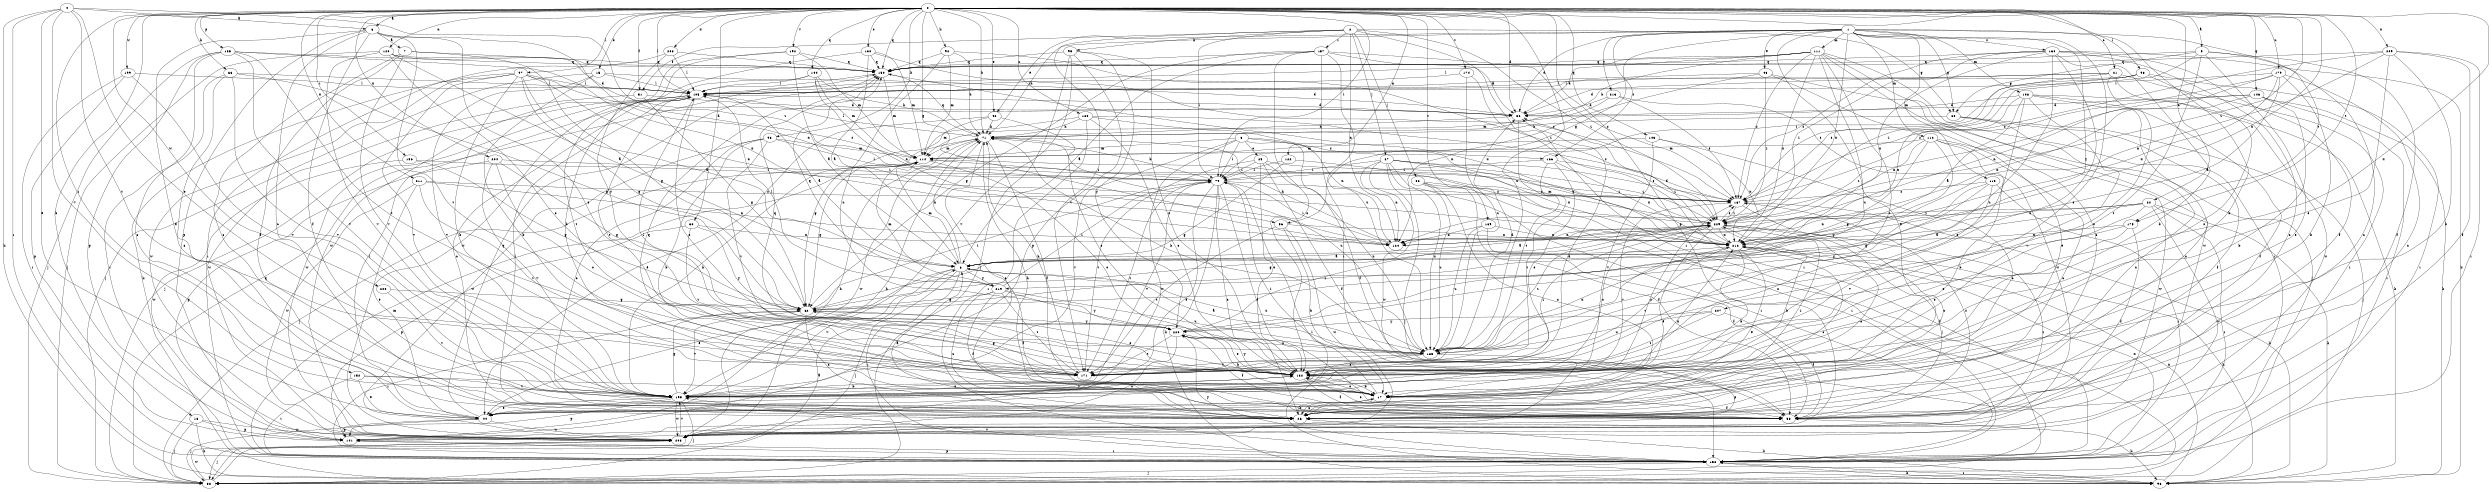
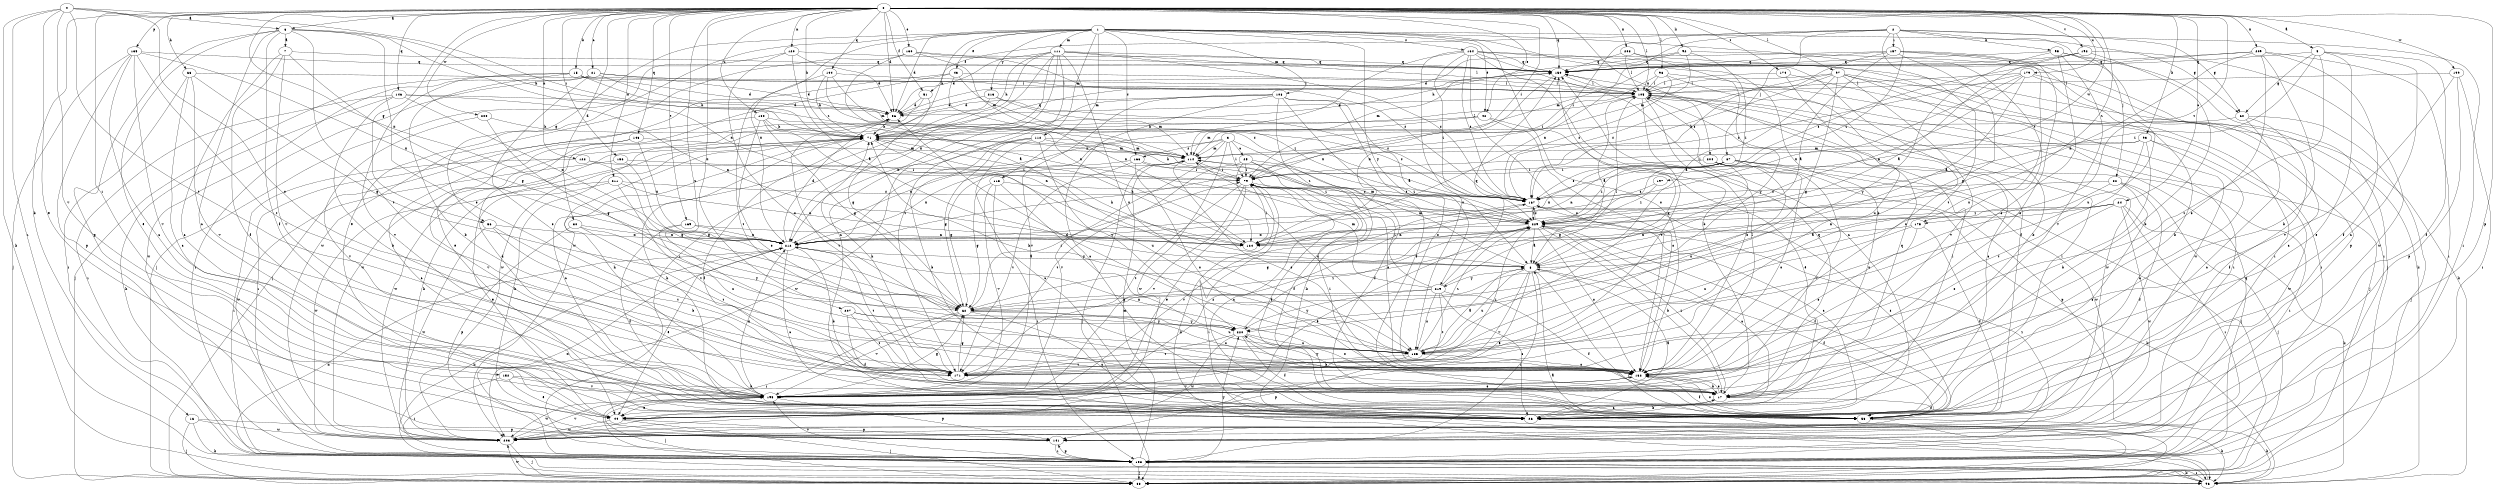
  strict digraph {
    0
    5
    6
    15
    16
    21
    24
    30
    36
    42
    51
    56
    66
    71
    79
    92
    93
    97
    98
    105
    120
    122
    130
    135
    141
    143
    144
    146
    150
    152
    156
    169
    174
    175
    179
    180
    185
    192
+   197
    199
    200
    204
    207
    208
    209
    211
    212
    229
    44
    60
    n51 [label=171]
    53
    26
    132
    124
    7
    17
    195
    88
    203
    96
    158
    167
    8
    220
    114
    62
    1
    43
    108
    111
    112
    113
    164
    166
    213
    219
    2
    82
    87
    95
    157
    3
    25
    4
    0 -> 5 [label=a]
    0 -> 6 [label=a]
    0 -> 15 [label=b]
    0 -> 16 [label=b]
    0 -> 21 [label=c]
    0 -> 24 [label=c]
    0 -> 30 [label=d]
    0 -> 36 [label=d]
    0 -> 42 [label=e]
    0 -> 51 [label=f]
    0 -> 56 [label=g]
    0 -> 66 [label=h]
    0 -> 71 [label=h]
    0 -> 79 [label=i]
    0 -> 92 [label=k]
    0 -> 93 [label=k]
    0 -> 97 [label=l]
    0 -> 98 [label=l]
    0 -> 105 [label=l]
    0 -> 120 [label=n]
    0 -> 122 [label=n]
    0 -> 130 [label=o]
    0 -> 135 [label=p]
    0 -> 141 [label=p]
    0 -> 143 [label=q]
    0 -> 144 [label=q]
    0 -> 146 [label=q]
    0 -> 150 [label=q]
    0 -> 152 [label=r]
    0 -> 156 [label=r]
    0 -> 169 [label=t]
    0 -> 174 [label=t]
    0 -> 175 [label=t]
    0 -> 179 [label=u]
    0 -> 180 [label=u]
    0 -> 185 [label=u]
    0 -> 192 [label=v]
+   0 -> 197 [label=w]
    0 -> 199 [label=w]
    0 -> 200 [label=w]
    0 -> 204 [label=x]
    0 -> 207 [label=x]
    0 -> 208 [label=x]
    0 -> 209 [label=x]
    0 -> 211 [label=x]
    0 -> 212 [label=x]
    0 -> 229 [label=z]
    5 -> 150 [label=q]
    5 -> 229 [label=z]
    5 -> 44 [label=e]
    5 -> 60 [label=g]
    5 -> n51 [label=t]
    5 -> 53 [label=f]
    5 -> 26 [label=c]
+   6 -> 71 [label=h]
    6 -> 141 [label=p]
    6 -> 44 [label=e]
    6 -> n51 [label=t]
    6 -> 53 [label=f]
    6 -> 26 [label=c]
    6 -> 132 [label=o]
    6 -> 124 [label=n]
    6 -> 7 [label=a]
    15 -> 36 [label=d]
+   15 -> 71 [label=h]
    15 -> 105 [label=l]
    15 -> 17 [label=b]
    15 -> 195 [label=v]
    15 -> 88 [label=j]
    16 -> 141 [label=p]
    16 -> 88 [label=j]
    16 -> 203 [label=w]
    16 -> 96 [label=k]
    21 -> 36 [label=d]
    21 -> 105 [label=l]
    21 -> 132 [label=o]
    21 -> 203 [label=w]
    21 -> 158 [label=r]
    21 -> 167 [label=s]
    24 -> 229 [label=z]
    24 -> 132 [label=o]
    24 -> 124 [label=n]
    24 -> 203 [label=w]
    24 -> 96 [label=k]
    24 -> 158 [label=r]
    24 -> 8 [label=a]
    30 -> 141 [label=p]
    30 -> 212 [label=x]
    30 -> n51 [label=t]
    30 -> 220 [label=y]
    36 -> 71 [label=h]
    36 -> n51 [label=t]
    42 -> 71 [label=h]
    42 -> 44 [label=e]
    42 -> 132 [label=o]
    42 -> 114 [label=m]
    51 -> 36 [label=d]
    51 -> 203 [label=w]
    51 -> 62 [label=g]
    56 -> 212 [label=x]
    56 -> n51 [label=t]
    56 -> 17 [label=b]
    56 -> 203 [label=w]
    66 -> 105 [label=l]
    66 -> 26 [label=c]
    66 -> 195 [label=v]
    66 -> 158 [label=r]
    66 -> 62 [label=g]
    71 -> 105 [label=l]
    71 -> 150 [label=q]
    71 -> 185 [label=u]
    71 -> 53 [label=f]
    71 -> 26 [label=c]
    71 -> 203 [label=w]
    71 -> 114 [label=m]
    79 -> 71 [label=h]
    79 -> 44 [label=e]
    79 -> n51 [label=t]
    79 -> 53 [label=f]
    79 -> 26 [label=c]
    79 -> 195 [label=v]
    79 -> 96 [label=k]
    79 -> 167 [label=s]
    92 -> 71 [label=h]
    92 -> 150 [label=q]
    92 -> 185 [label=u]
    92 -> 229 [label=z]
    92 -> 114 [label=m]
    93 -> 79 [label=i]
    93 -> n51 [label=t]
    93 -> 26 [label=c]
    93 -> 17 [label=b]
    93 -> 203 [label=w]
    93 -> 114 [label=m]
    97 -> 105 [label=l]
    97 -> 124 [label=n]
    97 -> 17 [label=b]
    97 -> 195 [label=v]
    97 -> 203 [label=w]
    97 -> 96 [label=k]
    97 -> 167 [label=s]
    97 -> 8 [label=a]
    97 -> 62 [label=g]
    98 -> 79 [label=i]
    98 -> 105 [label=l]
    98 -> 132 [label=o]
    98 -> 158 [label=r]
    98 -> 167 [label=s]
    105 -> 36 [label=d]
    105 -> n51 [label=t]
    105 -> 26 [label=c]
    105 -> 132 [label=o]
    105 -> 88 [label=j]
    105 -> 203 [label=w]
    105 -> 8 [label=a]
    120 -> 36 [label=d]
    120 -> 150 [label=q]
    120 -> 132 [label=o]
-   120 -> 195 [label=v]
    120 -> 88 [label=j]
    120 -> 8 [label=a]
    122 -> 79 [label=i]
    122 -> 158 [label=r]
    122 -> 62 [label=g]
    130 -> 150 [label=q]
    130 -> 203 [label=w]
    130 -> 167 [label=s]
    130 -> 8 [label=a]
    130 -> 114 [label=m]
    135 -> 141 [label=p]
    135 -> 150 [label=q]
    135 -> 212 [label=x]
    135 -> n51 [label=t]
    135 -> 26 [label=c]
    135 -> 195 [label=v]
    135 -> 88 [label=j]
    141 -> 71 [label=h]
    141 -> 229 [label=z]
    141 -> 158 [label=r]
    143 -> 212 [label=x]
    143 -> 26 [label=c]
    143 -> 195 [label=v]
    143 -> 114 [label=m]
    144 -> 71 [label=h]
    144 -> 105 [label=l]
    144 -> n51 [label=t]
    144 -> 124 [label=n]
    144 -> 114 [label=m]
    146 -> 36 [label=d]
    146 -> 212 [label=x]
    146 -> 124 [label=n]
    146 -> 17 [label=b]
    146 -> 96 [label=k]
    146 -> 158 [label=r]
    150 -> 105 [label=l]
    150 -> 212 [label=x]
    150 -> 114 [label=m]
    152 -> 44 [label=e]
    152 -> 17 [label=b]
    152 -> 195 [label=v]
    152 -> 158 [label=r]
    156 -> 79 [label=i]
    156 -> 203 [label=w]
    156 -> 62 [label=g]
    169 -> 185 [label=u]
    169 -> 212 [label=x]
    169 -> 53 [label=f]
    169 -> 124 [label=n]
    174 -> 105 [label=l]
    174 -> 185 [label=u]
    174 -> 158 [label=r]
    175 -> 185 [label=u]
    175 -> 212 [label=x]
    175 -> 53 [label=f]
    175 -> 132 [label=o]
    179 -> 105 [label=l]
    179 -> 212 [label=x]
    179 -> 26 [label=c]
    179 -> 124 [label=n]
    179 -> 17 [label=b]
    179 -> 167 [label=s]
    179 -> 8 [label=a]
    180 -> 71 [label=h]
    180 -> 132 [label=o]
    180 -> 124 [label=n]
    180 -> 158 [label=r]
    180 -> 167 [label=s]
    180 -> 62 [label=g]
    185 -> 36 [label=d]
    185 -> 71 [label=h]
    185 -> 141 [label=p]
    185 -> 150 [label=q]
    185 -> 212 [label=x]
    185 -> 229 [label=z]
    185 -> n51 [label=t]
    185 -> 132 [label=o]
    185 -> 8 [label=a]
    192 -> 150 [label=q]
    192 -> 17 [label=b]
    192 -> 203 [label=w]
    192 -> 8 [label=a]
    192 -> 114 [label=m]
+   197 -> 229 [label=z]
+   197 -> 167 [label=s]
    199 -> 105 [label=l]
    199 -> 141 [label=p]
    199 -> 195 [label=v]
    199 -> 158 [label=r]
+   200 -> 71 [label=h]
    200 -> 195 [label=v]
    200 -> 62 [label=g]
    204 -> 79 [label=i]
    204 -> 141 [label=p]
    204 -> 132 [label=o]
    204 -> 195 [label=v]
    204 -> 62 [label=g]
    207 -> 185 [label=u]
    207 -> n51 [label=t]
    207 -> 53 [label=f]
    207 -> 220 [label=y]
    208 -> 105 [label=l]
    208 -> 150 [label=q]
    208 -> 158 [label=r]
    208 -> 220 [label=y]
    209 -> 150 [label=q]
    209 -> 53 [label=f]
    209 -> 132 [label=o]
    209 -> 124 [label=n]
    209 -> 17 [label=b]
    209 -> 158 [label=r]
    209 -> 167 [label=s]
    211 -> 44 [label=e]
    211 -> n51 [label=t]
    211 -> 124 [label=n]
    211 -> 203 [label=w]
    211 -> 167 [label=s]
    212 -> 36 [label=d]
    212 -> 44 [label=e]
    212 -> n51 [label=t]
    212 -> 26 [label=c]
    212 -> 17 [label=b]
    212 -> 96 [label=k]
    212 -> 8 [label=a]
    229 -> 212 [label=x]
    229 -> 44 [label=e]
    229 -> 53 [label=f]
    229 -> 26 [label=c]
    229 -> 132 [label=o]
    229 -> 124 [label=n]
    229 -> 17 [label=b]
    229 -> 167 [label=s]
    229 -> 8 [label=a]
    229 -> 114 [label=m]
    229 -> 62 [label=g]
    44 -> 105 [label=l]
    44 -> 141 [label=p]
    44 -> 150 [label=q]
    44 -> 88 [label=j]
    44 -> 203 [label=w]
    60 -> 71 [label=h]
    60 -> 53 [label=f]
    60 -> 26 [label=c]
    60 -> 88 [label=j]
    n51 -> 71 [label=h]
    n51 -> 229 [label=z]
    n51 -> 62 [label=g]
    53 -> 132 [label=o]
    53 -> 96 [label=k]
    53 -> 167 [label=s]
    26 -> 71 [label=h]
    26 -> 105 [label=l]
    26 -> 17 [label=b]
    26 -> 96 [label=k]
    26 -> 8 [label=a]
    132 -> 105 [label=l]
    132 -> 53 [label=f]
    132 -> 17 [label=b]
    132 -> 195 [label=v]
    132 -> 220 [label=y]
    124 -> 71 [label=h]
    124 -> 79 [label=i]
    7 -> 150 [label=q]
    7 -> 53 [label=f]
    7 -> 26 [label=c]
    7 -> 195 [label=v]
    7 -> 62 [label=g]
    17 -> 79 [label=i]
    17 -> 150 [label=q]
    17 -> 229 [label=z]
    17 -> 53 [label=f]
    17 -> 26 [label=c]
    17 -> 132 [label=o]
    195 -> 36 [label=d]
    195 -> 71 [label=h]
    195 -> 141 [label=p]
    195 -> 212 [label=x]
    195 -> 44 [label=e]
    195 -> 132 [label=o]
    195 -> 88 [label=j]
    195 -> 203 [label=w]
    195 -> 167 [label=s]
    195 -> 62 [label=g]
    88 -> 150 [label=q]
    88 -> 203 [label=w]
    88 -> 8 [label=a]
    203 -> 71 [label=h]
    203 -> 195 [label=v]
    203 -> 88 [label=j]
    96 -> 79 [label=i]
    96 -> 212 [label=x]
    96 -> 158 [label=r]
    158 -> 141 [label=p]
    158 -> 212 [label=x]
    158 -> 195 [label=v]
    158 -> 88 [label=j]
    158 -> 96 [label=k]
    158 -> 220 [label=y]
    158 -> 114 [label=m]
    167 -> 229 [label=z]
    167 -> 26 [label=c]
    167 -> 195 [label=v]
    167 -> 96 [label=k]
    8 -> 71 [label=h]
    8 -> 185 [label=u]
    8 -> 44 [label=e]
    8 -> 53 [label=f]
    8 -> 195 [label=v]
    8 -> 88 [label=j]
    8 -> 158 [label=r]
    8 -> 114 [label=m]
    8 -> 219 [label=y]
    220 -> 185 [label=u]
    220 -> 229 [label=z]
    220 -> n51 [label=t]
    220 -> 53 [label=f]
    220 -> 132 [label=o]
    220 -> 17 [label=b]
    220 -> 203 [label=w]
    114 -> 79 [label=i]
    114 -> 132 [label=o]
    114 -> 88 [label=j]
    114 -> 62 [label=g]
    62 -> 79 [label=i]
    62 -> 26 [label=c]
    62 -> 132 [label=o]
    62 -> 195 [label=v]
    62 -> 158 [label=r]
    62 -> 220 [label=y]
    1 -> 36 [label=d]
    1 -> 42 [label=e]
    1 -> 56 [label=g]
    1 -> 71 [label=h]
    1 -> 175 [label=t]
    1 -> 212 [label=x]
    1 -> 44 [label=e]
    1 -> 60 [label=g]
    1 -> 132 [label=o]
    1 -> 17 [label=b]
    1 -> 43 [label=e]
    1 -> 108 [label=m]
    1 -> 111 [label=m]
    1 -> 112 [label=m]
    1 -> 113 [label=m]
    1 -> 164 [label=s]
    1 -> 166 [label=s]
    1 -> 213 [label=y]
    1 -> 219 [label=y]
    43 -> 105 [label=l]
    43 -> 229 [label=z]
    43 -> 44 [label=e]
    43 -> 124 [label=n]
    43 -> 88 [label=j]
    108 -> 36 [label=d]
    108 -> 212 [label=x]
    108 -> 53 [label=f]
    108 -> 26 [label=c]
    108 -> 132 [label=o]
    108 -> 195 [label=v]
    108 -> 96 [label=k]
    108 -> 8 [label=a]
    111 -> 36 [label=d]
    111 -> 71 [label=h]
    111 -> 105 [label=l]
    111 -> 150 [label=q]
    111 -> 185 [label=u]
    111 -> 212 [label=x]
    111 -> n51 [label=t]
    111 -> 26 [label=c]
    111 -> 203 [label=w]
    111 -> 158 [label=r]
    111 -> 167 [label=s]
    112 -> 229 [label=z]
    112 -> 26 [label=c]
    112 -> 17 [label=b]
    112 -> 203 [label=w]
    112 -> 220 [label=y]
    112 -> 114 [label=m]
    112 -> 62 [label=g]
    113 -> 195 [label=v]
    113 -> 158 [label=r]
    113 -> 167 [label=s]
    113 -> 220 [label=y]
    113 -> 62 [label=g]
    164 -> 150 [label=q]
    164 -> 185 [label=u]
    164 -> 212 [label=x]
    164 -> 229 [label=z]
    164 -> 53 [label=f]
    164 -> 26 [label=c]
    164 -> 132 [label=o]
    164 -> 17 [label=b]
    164 -> 96 [label=k]
    164 -> 167 [label=s]
    166 -> 79 [label=i]
    166 -> 212 [label=x]
    166 -> 229 [label=z]
    166 -> n51 [label=t]
    166 -> 132 [label=o]
    213 -> 36 [label=d]
    213 -> 203 [label=w]
    213 -> 167 [label=s]
    213 -> 114 [label=m]
    219 -> 79 [label=i]
    219 -> 105 [label=l]
    219 -> 150 [label=q]
    219 -> 185 [label=u]
    219 -> n51 [label=t]
    219 -> 53 [label=f]
    219 -> 26 [label=c]
    219 -> 220 [label=y]
    219 -> 114 [label=m]
    219 -> 62 [label=g]
    2 -> 51 [label=f]
    2 -> 79 [label=i]
    2 -> 229 [label=z]
    2 -> 60 [label=g]
    2 -> n51 [label=t]
    2 -> 124 [label=n]
    2 -> 158 [label=r]
    2 -> 82 [label=j]
    2 -> 87 [label=j]
    2 -> 95 [label=k]
    2 -> 157 [label=r]
    82 -> 185 [label=u]
    82 -> 53 [label=f]
    82 -> 26 [label=c]
    82 -> 88 [label=j]
    82 -> 167 [label=s]
    87 -> 79 [label=i]
    87 -> 185 [label=u]
    87 -> 212 [label=x]
    87 -> 229 [label=z]
    87 -> 124 [label=n]
    87 -> 88 [label=j]
    87 -> 203 [label=w]
    87 -> 158 [label=r]
    87 -> 167 [label=s]
    95 -> 141 [label=p]
    95 -> 150 [label=q]
    95 -> 132 [label=o]
    95 -> 195 [label=v]
    95 -> 88 [label=j]
    95 -> 220 [label=y]
    157 -> 36 [label=d]
    157 -> 150 [label=q]
    157 -> 185 [label=u]
    157 -> 132 [label=o]
    157 -> 158 [label=r]
    157 -> 167 [label=s]
    157 -> 8 [label=a]
    157 -> 62 [label=g]
    3 -> 79 [label=i]
    3 -> 212 [label=x]
    3 -> 53 [label=f]
    3 -> 195 [label=v]
    3 -> 203 [label=w]
    3 -> 114 [label=m]
    3 -> 166 [label=s]
    3 -> 25 [label=c]
    25 -> 79 [label=i]
    25 -> 185 [label=u]
    25 -> 229 [label=z]
    25 -> n51 [label=t]
    25 -> 53 [label=f]
    25 -> 132 [label=o]
    4 -> 6 [label=a]
    4 -> 229 [label=z]
    4 -> 44 [label=e]
    4 -> n51 [label=t]
    4 -> 132 [label=o]
    4 -> 195 [label=v]
    4 -> 96 [label=k]
    4 -> 158 [label=r]
  }
